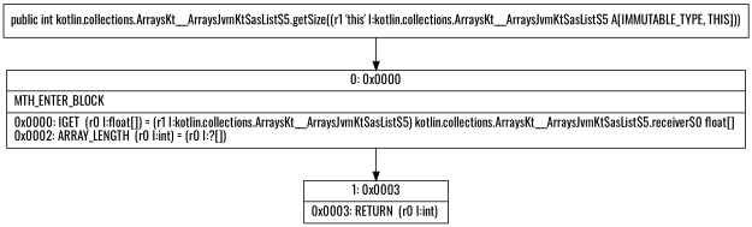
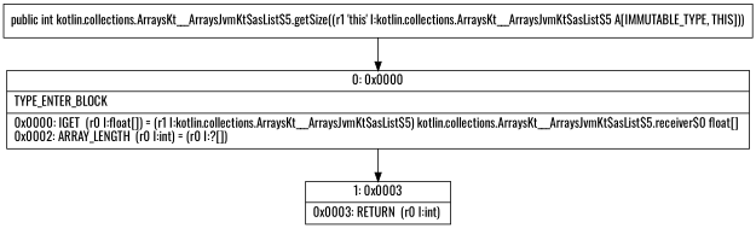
  digraph {
    fontname=Oswald
    node [shape=record fontname=Oswald]
    edge [fontname=Oswald]
-   n1 [label="{0\:\ 0x0000|MTH_ENTER_BLOCK\l|0x0000: IGET  (r0 I:float[]) = (r1 I:kotlin.collections.ArraysKt___ArraysJvmKt$asList$5) kotlin.collections.ArraysKt___ArraysJvmKt$asList$5.receiver$0 float[] \l0x0002: ARRAY_LENGTH  (r0 I:int) = (r0 I:?[]) \l}"]
+   n1 [label="{0\:\ 0x0000|TYPE_ENTER_BLOCK\l|0x0000: IGET  (r0 I:float[]) = (r1 I:kotlin.collections.ArraysKt___ArraysJvmKt$asList$5) kotlin.collections.ArraysKt___ArraysJvmKt$asList$5.receiver$0 float[] \l0x0002: ARRAY_LENGTH  (r0 I:int) = (r0 I:?[]) \l}"]
    n2 [label="{1\:\ 0x0003|0x0003: RETURN  (r0 I:int) \l}"]
    n3 [label="{public int kotlin.collections.ArraysKt___ArraysJvmKt$asList$5.getSize((r1 'this' I:kotlin.collections.ArraysKt___ArraysJvmKt$asList$5 A[IMMUTABLE_TYPE, THIS])) }"]
    n1 -> n2
    n3 -> n1
  }
